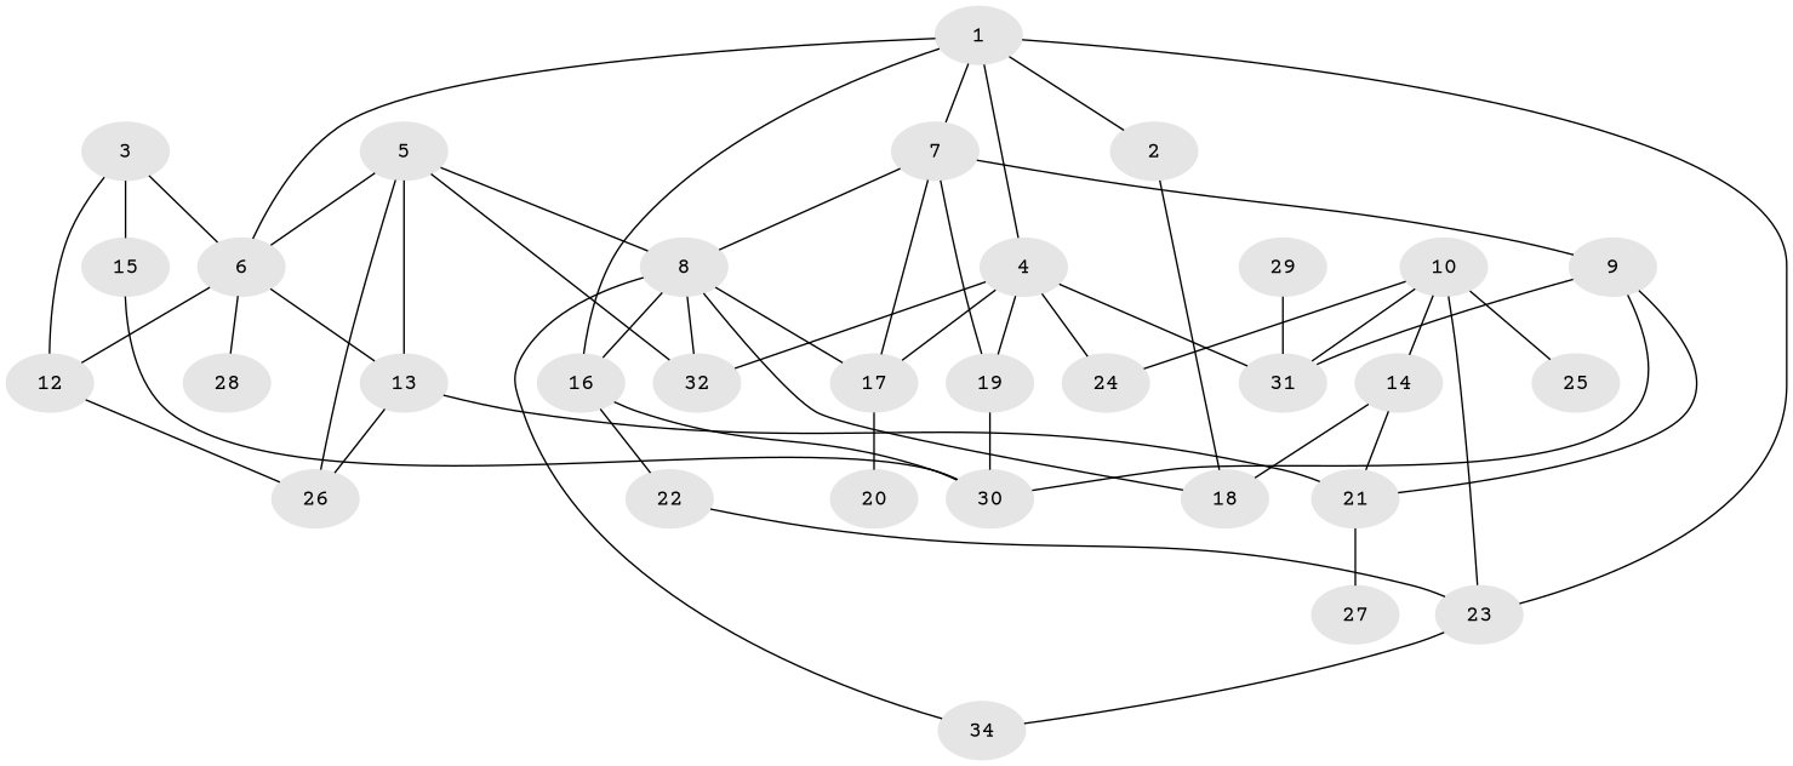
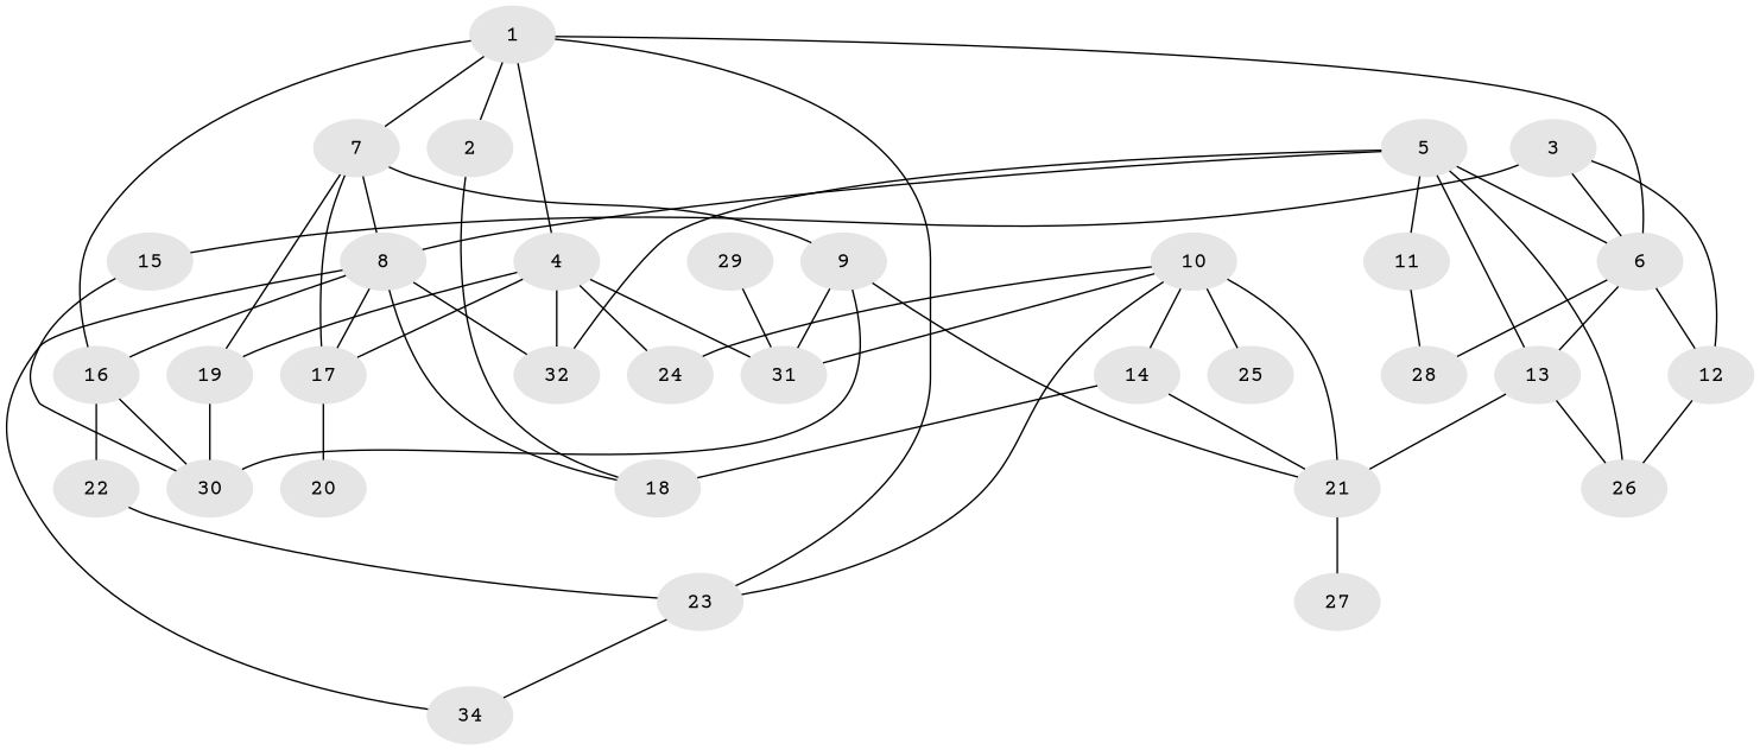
  graph {
    fontname="Courier Prime"
    node [color=gray90 fontname="Courier Prime" style=filled]
    edge [fontname="Courier Prime" weight=1.0]
    1
    2
    4
    6
    7
    16
    23
    18
    17
    19
    24
    31
    32
    12
    13
    28
    8
    9
    30
    22
    34
    3
    15
    26
    20
    5
+   11
    21
    27
    10
    14
    25
    29
    1 -- 2
    1 -- 4
    1 -- 6
    1 -- 7
    1 -- 16
    1 -- 23
    2 -- 18
    4 -- 17
    4 -- 19
    4 -- 24
    4 -- 31
    4 -- 32
    6 -- 12
    6 -- 13
    6 -- 28
    7 -- 17
    7 -- 19
    7 -- 8
    7 -- 9
    16 -- 30
    16 -- 22
    23 -- 34
    17 -- 20
    19 -- 30
    12 -- 26
    13 -- 26
    13 -- 21 [weight=2.0]
    8 -- 16 [weight=2.0]
    8 -- 18
    8 -- 17
    8 -- 32
    8 -- 34
    9 -- 31
    9 -- 30
    9 -- 21
    22 -- 23
    3 -- 6
    3 -- 12
    3 -- 15
    15 -- 30
    5 -- 6
    5 -- 32
    5 -- 13
    5 -- 8
    5 -- 26
+   5 -- 11
+   11 -- 28
    21 -- 27
    10 -- 23
    10 -- 24
    10 -- 31
+   10 -- 21 [weight=2.0]
    10 -- 14
    10 -- 25 [weight=2.0]
    14 -- 18 [weight=2.0]
    14 -- 21
    29 -- 31
  }
